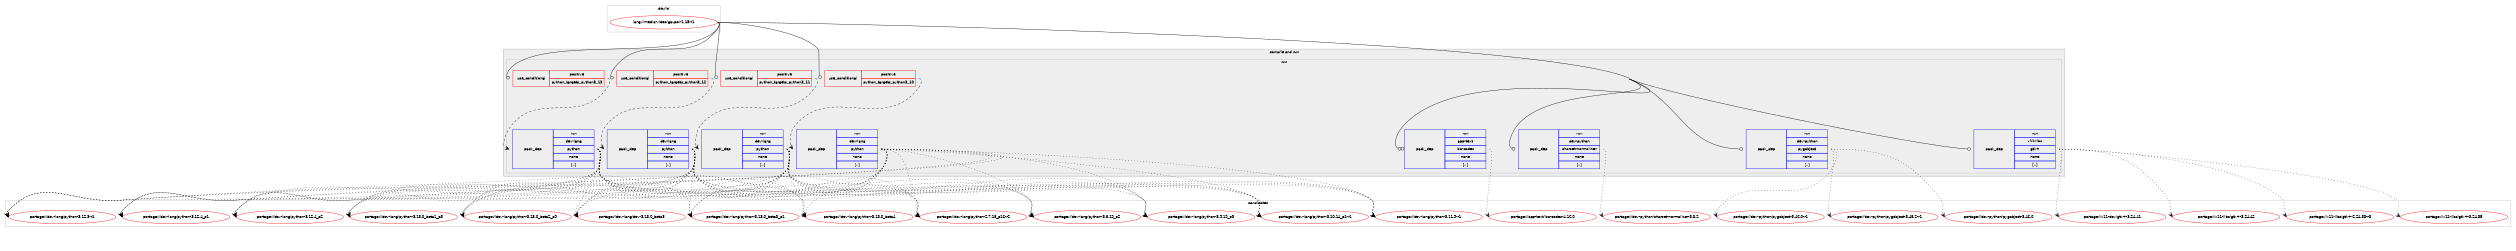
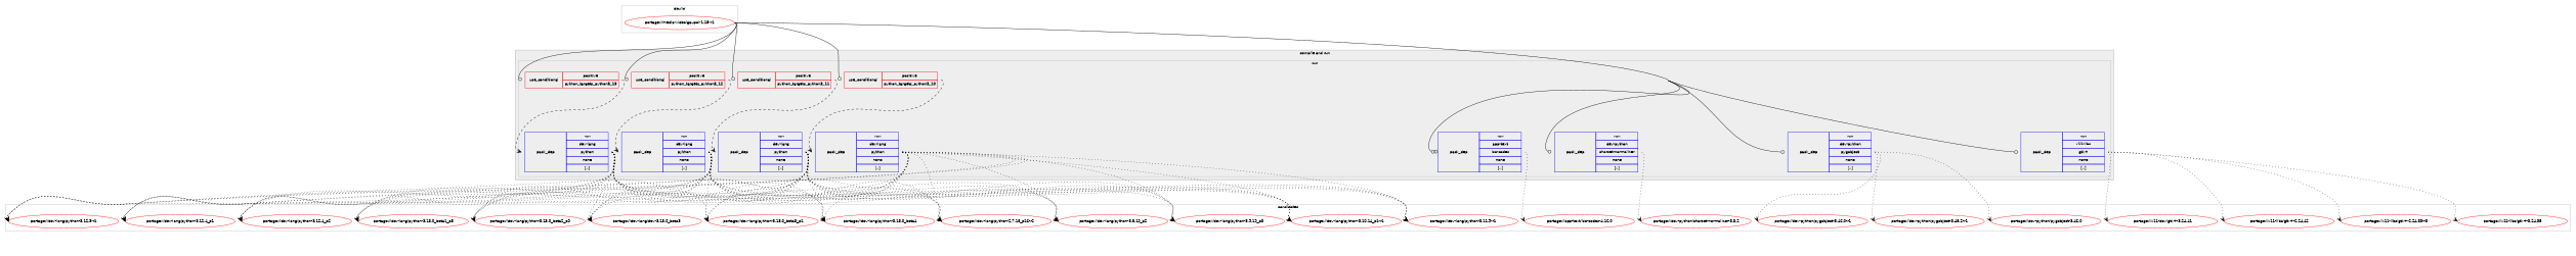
  digraph {
    compound=true
    concentrate=true
    fontname=Helvetica
    fontsize=10
    newrank=true
    rankdir=TB
    ranksep=1.5
    node [color=red fontname=Helvetica fontsize=10]
    edge [arrowhead=vee headport=w style=dotted tailport=e weight=100]
-   n1 [label="lang://media-video/gaupol-1.15-r1" width=4]
+   n1 [label="portage://media-video/gaupol-1.15-r1" width=4]
    n2 [color=blue label=<<TABLE BORDER="0" CELLBORDER="1" CELLSPACING="0" CELLPADDING="4" WIDTH="220"><TR><TD ROWSPAN="6" CELLPADDING="30">pack_dep</TD></TR><TR><TD WIDTH="110">run</TD></TR><TR><TD>dev-lang</TD></TR><TR><TD>python</TD></TR><TR><TD>none</TD></TR><TR><TD>[,,]</TD></TR></TABLE>> shape=none]
    n3 [label=<<TABLE BORDER="0" CELLBORDER="1" CELLSPACING="0" CELLPADDING="4"><TR><TD ROWSPAN="3" CELLPADDING="10">use_conditional</TD></TR><TR><TD>positive</TD></TR><TR><TD>python_targets_python3_10</TD></TR></TABLE>> shape=none]
    n4 [color=blue label=<<TABLE BORDER="0" CELLBORDER="1" CELLSPACING="0" CELLPADDING="4" WIDTH="220"><TR><TD ROWSPAN="6" CELLPADDING="30">pack_dep</TD></TR><TR><TD WIDTH="110">run</TD></TR><TR><TD>dev-lang</TD></TR><TR><TD>python</TD></TR><TR><TD>none</TD></TR><TR><TD>[,,]</TD></TR></TABLE>> shape=none]
    n5 [label=<<TABLE BORDER="0" CELLBORDER="1" CELLSPACING="0" CELLPADDING="4"><TR><TD ROWSPAN="3" CELLPADDING="10">use_conditional</TD></TR><TR><TD>positive</TD></TR><TR><TD>python_targets_python3_11</TD></TR></TABLE>> shape=none]
    n6 [color=blue label=<<TABLE BORDER="0" CELLBORDER="1" CELLSPACING="0" CELLPADDING="4" WIDTH="220"><TR><TD ROWSPAN="6" CELLPADDING="30">pack_dep</TD></TR><TR><TD WIDTH="110">run</TD></TR><TR><TD>dev-lang</TD></TR><TR><TD>python</TD></TR><TR><TD>none</TD></TR><TR><TD>[,,]</TD></TR></TABLE>> shape=none]
    n7 [label=<<TABLE BORDER="0" CELLBORDER="1" CELLSPACING="0" CELLPADDING="4"><TR><TD ROWSPAN="3" CELLPADDING="10">use_conditional</TD></TR><TR><TD>positive</TD></TR><TR><TD>python_targets_python3_12</TD></TR></TABLE>> shape=none]
    n8 [color=blue label=<<TABLE BORDER="0" CELLBORDER="1" CELLSPACING="0" CELLPADDING="4" WIDTH="220"><TR><TD ROWSPAN="6" CELLPADDING="30">pack_dep</TD></TR><TR><TD WIDTH="110">run</TD></TR><TR><TD>dev-lang</TD></TR><TR><TD>python</TD></TR><TR><TD>none</TD></TR><TR><TD>[,,]</TD></TR></TABLE>> shape=none]
    n9 [label=<<TABLE BORDER="0" CELLBORDER="1" CELLSPACING="0" CELLPADDING="4"><TR><TD ROWSPAN="3" CELLPADDING="10">use_conditional</TD></TR><TR><TD>positive</TD></TR><TR><TD>python_targets_python3_13</TD></TR></TABLE>> shape=none]
    n10 [color=blue label=<<TABLE BORDER="0" CELLBORDER="1" CELLSPACING="0" CELLPADDING="4" WIDTH="220"><TR><TD ROWSPAN="6" CELLPADDING="30">pack_dep</TD></TR><TR><TD WIDTH="110">run</TD></TR><TR><TD>app-text</TD></TR><TR><TD>iso-codes</TD></TR><TR><TD>none</TD></TR><TR><TD>[,,]</TD></TR></TABLE>> shape=none]
    n11 [color=blue label=<<TABLE BORDER="0" CELLBORDER="1" CELLSPACING="0" CELLPADDING="4" WIDTH="220"><TR><TD ROWSPAN="6" CELLPADDING="30">pack_dep</TD></TR><TR><TD WIDTH="110">run</TD></TR><TR><TD>dev-python</TD></TR><TR><TD>charset-normalizer</TD></TR><TR><TD>none</TD></TR><TR><TD>[,,]</TD></TR></TABLE>> shape=none]
    n12 [color=blue label=<<TABLE BORDER="0" CELLBORDER="1" CELLSPACING="0" CELLPADDING="4" WIDTH="220"><TR><TD ROWSPAN="6" CELLPADDING="30">pack_dep</TD></TR><TR><TD WIDTH="110">run</TD></TR><TR><TD>dev-python</TD></TR><TR><TD>pygobject</TD></TR><TR><TD>none</TD></TR><TR><TD>[,,]</TD></TR></TABLE>> shape=none]
    n13 [color=blue label=<<TABLE BORDER="0" CELLBORDER="1" CELLSPACING="0" CELLPADDING="4" WIDTH="220"><TR><TD ROWSPAN="6" CELLPADDING="30">pack_dep</TD></TR><TR><TD WIDTH="110">run</TD></TR><TR><TD>x11-libs</TD></TR><TR><TD>gtk+</TD></TR><TR><TD>none</TD></TR><TR><TD>[,,]</TD></TR></TABLE>> shape=none]
    n14 [label="portage://dev-lang/python-3.13.0_beta4" width=4]
    n15 [label="portage://dev-lang/python-3.13.0_beta3_p1" width=4]
    n16 [label="portage://dev-lang/dev-3.13.0_beta3" width=4]
    n17 [label="portage://dev-lang/python-3.13.0_beta2_p9" width=4]
    n18 [label="portage://dev-lang/python-3.13.0_beta1_p3" width=4]
    n19 [label="portage://dev-lang/python-3.12.4_p2" width=4]
    n20 [label="portage://dev-lang/python-3.12.4_p1" width=4]
    n21 [label="portage://dev-lang/python-3.12.3-r1" width=4]
    n22 [label="portage://dev-lang/python-3.11.9-r1" width=4]
    n23 [label="portage://dev-lang/python-3.10.14_p1-r1" width=4]
    n24 [label="portage://dev-lang/python-3.9.19_p3" width=4]
    n25 [label="portage://dev-lang/python-3.8.19_p2" width=4]
    n26 [label="portage://dev-lang/python-2.7.18_p16-r2" width=4]
    n27 [label="portage://app-text/iso-codes-4.16.0" width=4]
    n28 [label="portage://dev-python/charset-normalizer-3.3.2" width=4]
    n29 [label="portage://dev-python/pygobject-3.48.2-r1" width=4]
    n30 [label="portage://dev-python/pygobject-3.46.0-r1" width=4]
    n31 [label="portage://dev-python/pygobject-3.46.0" width=4]
-   n32 [label="portage://x11-libs/gtk+-3.24.42" width=4]
+   n32 [label="portage://x11-libs/gtk+-6.24.42" width=4]
    n33 [label="portage://x11-dev/gtk+-3.24.41" width=4]
    n34 [label="portage://x11-libs/gtk+-3.24.35" width=4]
    n35 [label="portage://x11-libs/gtk+-2.24.33-r3" width=4]
    subgraph cluster_1 {
      color=gray
      label=<<i>ebuild</i>>
      n1
    }
    subgraph cluster_2 {
      color=gray
      label=<<i>dependencies</i>>
      subgraph cluster_3 {
        color=gray
        fillcolor="#eeeeee"
        label=<<i>compile</i>>
        style=filled
      }
      subgraph cluster_4 {
        color=gray
        fillcolor="#eeeeee"
        label=<<i>compile and run</i>>
        style=filled
      }
      subgraph cluster_5 {
        color=gray
        fillcolor="#eeeeee"
        label=<<i>run</i>>
        style=filled
        subgraph sub_6 {
          color=gray
          fillcolor="#eeeeee"
          label=<<i>run</i>>
          style=filled
          n3
          subgraph sub_7 {
            color=gray
            fillcolor="#eeeeee"
            label=<<i>run</i>>
            style=filled
            n2
          }
        }
        subgraph sub_8 {
          color=gray
          fillcolor="#eeeeee"
          label=<<i>run</i>>
          style=filled
          n5
          subgraph sub_9 {
            color=gray
            fillcolor="#eeeeee"
            label=<<i>run</i>>
            style=filled
            n4
          }
        }
        subgraph sub_10 {
          color=gray
          fillcolor="#eeeeee"
          label=<<i>run</i>>
          style=filled
          n7
          subgraph sub_11 {
            color=gray
            fillcolor="#eeeeee"
            label=<<i>run</i>>
            style=filled
            n6
          }
        }
        subgraph sub_12 {
          color=gray
          fillcolor="#eeeeee"
          label=<<i>run</i>>
          style=filled
          n9
          subgraph sub_13 {
            color=gray
            fillcolor="#eeeeee"
            label=<<i>run</i>>
            style=filled
            n8
          }
        }
        subgraph sub_14 {
          color=gray
          fillcolor="#eeeeee"
          label=<<i>run</i>>
          style=filled
          n10
        }
        subgraph sub_15 {
          color=gray
          fillcolor="#eeeeee"
          label=<<i>run</i>>
          style=filled
          n11
        }
        subgraph sub_16 {
          color=gray
          fillcolor="#eeeeee"
          label=<<i>run</i>>
          style=filled
          n12
        }
        subgraph sub_17 {
          color=gray
          fillcolor="#eeeeee"
          label=<<i>run</i>>
          style=filled
          n13
        }
      }
    }
    subgraph cluster_18 {
      color=gray
      label=<<i>candidates</i>>
      rank=same
      subgraph sub_19 {
        color=black
        label=<<i>candidates</i>>
        nodesep=1
        rank=same
        n14
        n15
        n16
        n17
        n18
        n19
        n20
        n21
        n22
        n23
        n24
        n25
        n26
      }
      subgraph sub_20 {
        color=black
        label=<<i>candidates</i>>
        nodesep=1
        rank=same
        n14
        n15
        n16
        n17
        n18
        n19
        n20
        n21
        n22
        n23
        n24
        n25
        n26
      }
      subgraph sub_21 {
        color=black
        label=<<i>candidates</i>>
        nodesep=1
        rank=same
        n14
        n15
        n16
        n17
        n18
        n19
        n20
        n21
        n22
        n23
        n24
        n25
        n26
      }
      subgraph sub_22 {
        color=black
        label=<<i>candidates</i>>
        nodesep=1
        rank=same
        n14
        n15
        n16
        n17
        n18
        n19
        n20
        n21
        n22
        n23
        n24
        n25
        n26
      }
      subgraph sub_23 {
        color=black
        label=<<i>candidates</i>>
        nodesep=1
        rank=same
        n27
      }
      subgraph sub_24 {
        color=black
        label=<<i>candidates</i>>
        nodesep=1
        rank=same
        n28
      }
      subgraph sub_25 {
        color=black
        label=<<i>candidates</i>>
        nodesep=1
        rank=same
        n29
        n30
        n31
      }
      subgraph sub_26 {
        color=black
        label=<<i>candidates</i>>
        nodesep=1
        rank=same
        n32
        n33
        n34
        n35
      }
    }
    n1 -> n3 [arrowhead=odot style=solid weight=20]
    n1 -> n5 [arrowhead=odot style=solid weight=20]
    n1 -> n7 [arrowhead=odot style=solid weight=20]
    n1 -> n9 [arrowhead=odot style=solid weight=20]
    n1 -> n10 [arrowhead=odot style=solid weight=20]
    n1 -> n11 [arrowhead=odot style=solid weight=20]
    n1 -> n12 [arrowhead=odot style=solid weight=20]
    n1 -> n13 [arrowhead=odot style=solid weight=20]
    n2 -> n14
    n2 -> n15
    n2 -> n16
    n2 -> n17
    n2 -> n18
    n2 -> n19
    n2 -> n20
    n2 -> n21
    n2 -> n22
    n2 -> n23
    n2 -> n24
    n2 -> n25
    n2 -> n26
    n3 -> n2 [style=dashed weight=20]
    n4 -> n14
    n4 -> n15
    n4 -> n16
    n4 -> n17
    n4 -> n18
    n4 -> n19
    n4 -> n20
    n4 -> n21
    n4 -> n22
    n4 -> n23
    n4 -> n24
    n4 -> n25
    n4 -> n26
    n5 -> n4 [style=dashed weight=20]
    n6 -> n14
    n6 -> n15
    n6 -> n16
    n6 -> n17
    n6 -> n18
    n6 -> n19
    n6 -> n20
    n6 -> n21
    n6 -> n22
    n6 -> n23
    n6 -> n24
    n6 -> n25
    n6 -> n26
    n7 -> n6 [style=dashed weight=20]
    n8 -> n14
    n8 -> n15
    n8 -> n16
    n8 -> n17
    n8 -> n18
    n8 -> n19
    n8 -> n20
    n8 -> n21
    n8 -> n22
    n8 -> n23
    n8 -> n24
    n8 -> n25
    n8 -> n26
    n9 -> n8 [style=dashed weight=20]
    n10 -> n27
    n11 -> n28
    n12 -> n29
    n12 -> n30
    n12 -> n31
    n13 -> n32
    n13 -> n33
    n13 -> n34
    n13 -> n35
  }
